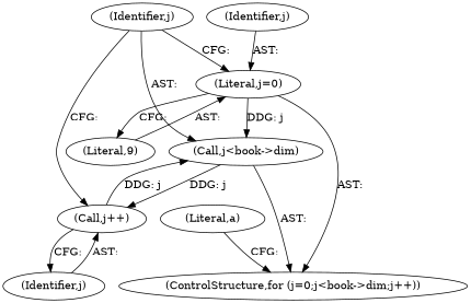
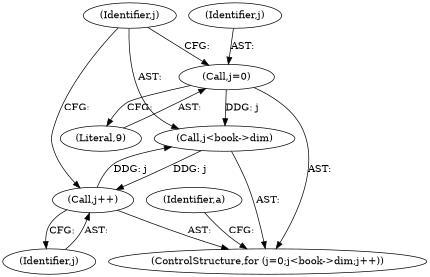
  digraph {
    n1 [label="(Call,j<book->dim)"]
    n2 [label="(Call,j++)"]
    n3 [label="(ControlStructure,for (j=0;j<book->dim;j++))"]
    n4 [label="(Identifier,j)"]
-   n5 [label="(Literal,j=0)"]
+   n5 [label="(Call,j=0)"]
    n6 [label="(Literal,9)"]
    n7 [label="(Identifier,j)"]
-   n8 [label="(Literal,a)"]
+   n8 [label="(Identifier,a)"]
    n9 [label="(Identifier,j)"]
    n1 -> n2 [label="DDG: j"]
    n1 -> n3 [label="AST: "]
    n2 -> n1 [label="DDG: j"]
+   n2 -> n3 [label="AST: "]
    n2 -> n4 [label="CFG: "]
    n4 -> n2 [label="AST: "]
    n5 -> n1 [label="DDG: j"]
    n5 -> n3 [label="AST: "]
    n5 -> n6 [label="CFG: "]
    n6 -> n5 [label="AST: "]
    n7 -> n5 [label="AST: "]
    n8 -> n3 [label="CFG: "]
    n9 -> n1 [label="AST: "]
    n9 -> n2 [label="CFG: "]
    n9 -> n5 [label="CFG: "]
  }
